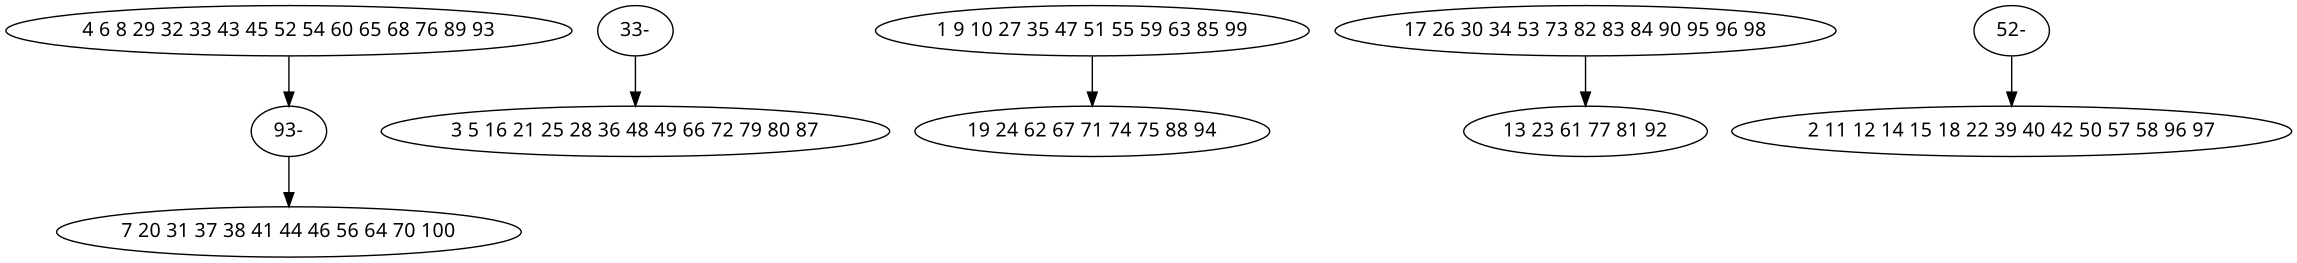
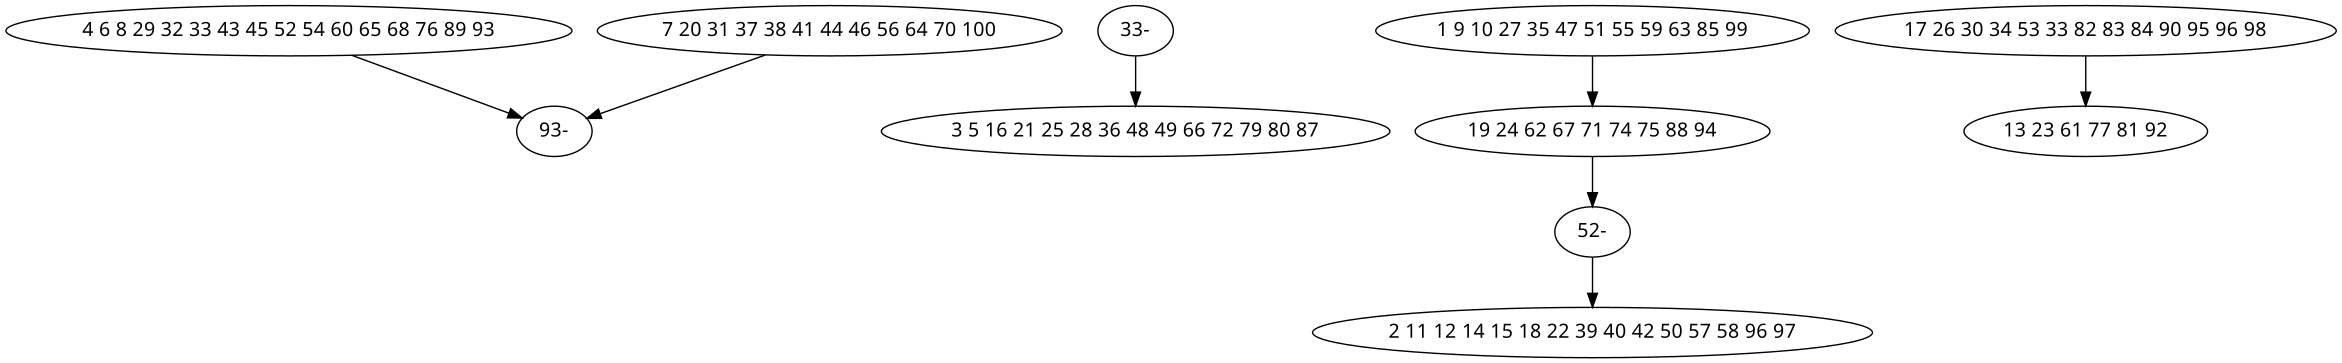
  digraph {
    fontname="Noto Sans"
    node [fontname="Noto Sans"]
    edge [fontname="Noto Sans"]
    n1 [label="4 6 8 29 32 33 43 45 52 54 60 65 68 76 89 93"]
    n2 [label="93-"]
    n3 [label="7 20 31 37 38 41 44 46 56 64 70 100"]
    n4 [label="33-"]
    n5 [label="3 5 16 21 25 28 36 48 49 66 72 79 80 87"]
    n6 [label="1 9 10 27 35 47 51 55 59 63 85 99"]
    n7 [label="19 24 62 67 71 74 75 88 94"]
-   n8 [label="17 26 30 34 53 73 82 83 84 90 95 96 98"]
+   n8 [label="17 26 30 34 53 33 82 83 84 90 95 96 98"]
    n9 [label="13 23 61 77 81 92"]
    n10 [label="52-"]
    n11 [label="2 11 12 14 15 18 22 39 40 42 50 57 58 96 97"]
    n1 -> n2
-   n2 -> n3
+   n3 -> n2
    n4 -> n5
    n6 -> n7
+   n7 -> n10
    n8 -> n9
    n10 -> n11
  }
